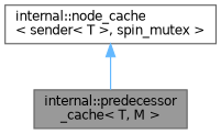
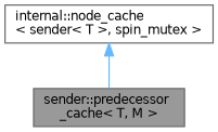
  digraph {
    node [color=gray40 fontname=Helvetica fontsize=10 shape=box style=filled]
-   n1 [fillcolor=grey60 fontcolor=black height=0.2 label="internal::predecessor\l_cache\< T, M \>" width=0.4]
+   n1 [fillcolor=grey60 fontcolor=black height=0.2 label="sender::predecessor\l_cache\< T, M \>" width=0.4]
    n2 [fillcolor=white height=0.2 label="internal::node_cache\l\< sender\< T \>, spin_mutex \>" width=0.4]
    n2 -> n1 [color=steelblue1 dir=back fontname=Helvetica fontsize=10 labelfontname=Helvetica labelfontsize=10 style=solid]
  }
